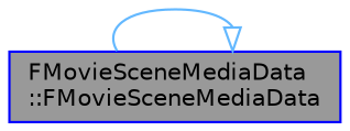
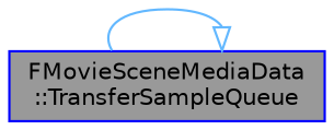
  digraph {
    rankdir=LR
-   n1 [color=blue fillcolor=grey60 fontcolor=black fontname=Helvetica fontsize=10 height=0.2 label="FMovieSceneMediaData\l::FMovieSceneMediaData" shape=box style=filled width=0.4]
+   n1 [color=blue fillcolor=grey60 fontcolor=black fontname=Helvetica fontsize=10 height=0.2 label="FMovieSceneMediaData\l::TransferSampleQueue" shape=box style=filled width=0.4]
    n1 -> n1 [color=steelblue1 fontname=Helvetica fontsize=10 labelfontname=Helvetica labelfontsize=10 style=solid arrowhead=onormal]
  }
